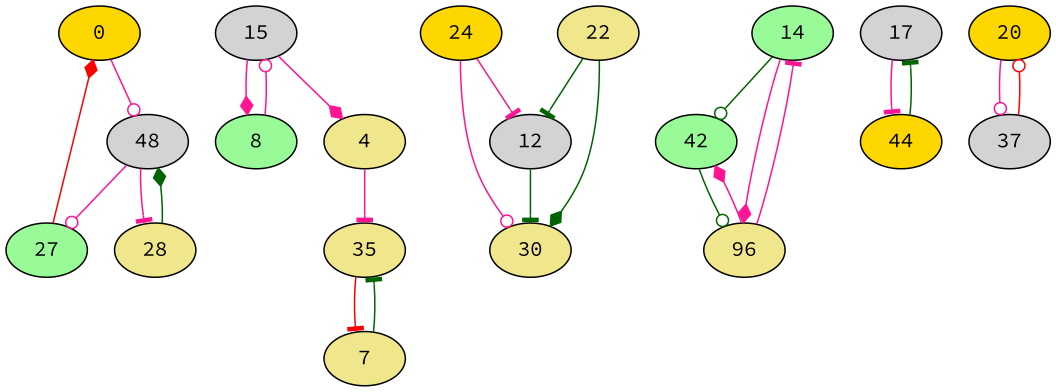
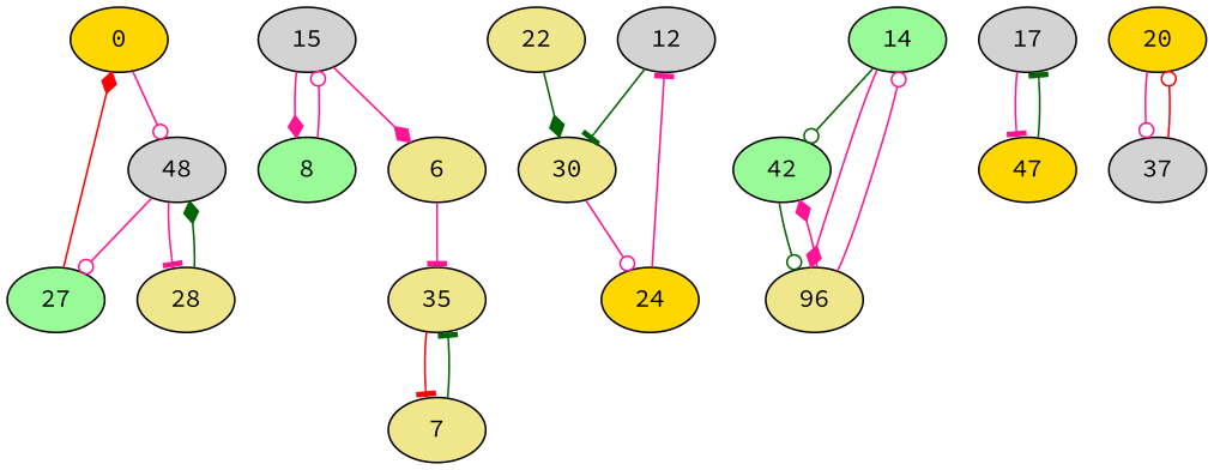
  digraph {
    fontname="Source Code Pro"
    node [fillcolor=khaki fontname="Source Code Pro" style=filled]
    edge [arrowhead=odot color=deeppink fontname="Source Code Pro"]
    0 [fillcolor=gold]
    48 [fillcolor=lightgrey]
    27 [fillcolor=palegreen]
    28
-   4
+   4 [label=6]
    35
    7
    8 [fillcolor=palegreen]
    15 [fillcolor=lightgrey]
    12 [fillcolor=lightgrey]
    30
    24 [fillcolor=gold]
    22
    14 [fillcolor=palegreen]
    42 [fillcolor=palegreen]
    n16 [label=96]
    17 [fillcolor=lightgrey]
-   47 [fillcolor=gold label=44]
+   47 [fillcolor=gold]
    20 [fillcolor=gold]
    37 [fillcolor=lightgrey]
    0 -> 48
    48 -> 27
    48 -> 28 [arrowhead=tee]
    27 -> 0 [arrowhead=diamond color=red]
    28 -> 48 [arrowhead=diamond color=darkgreen]
    4 -> 35 [arrowhead=tee]
    35 -> 7 [arrowhead=tee color=red]
    7 -> 35 [arrowhead=tee color=darkgreen]
    8 -> 15
    15 -> 4 [arrowhead=diamond]
    15 -> 8 [arrowhead=diamond]
    12 -> 30 [arrowhead=tee color=darkgreen]
-   24 -> 30
+   30 -> 24
    24 -> 12 [arrowhead=tee]
-   22 -> 12 [arrowhead=tee color=darkgreen]
    22 -> 30 [arrowhead=diamond color=darkgreen]
    14 -> 42 [color=darkgreen]
    14 -> n16 [arrowhead=diamond]
    42 -> n16 [color=darkgreen]
-   n16 -> 14 [arrowhead=tee]
+   n16 -> 14
    n16 -> 42 [arrowhead=diamond]
    17 -> 47 [arrowhead=tee]
    47 -> 17 [arrowhead=tee color=darkgreen]
    20 -> 37
    37 -> 20 [color=red]
  }
